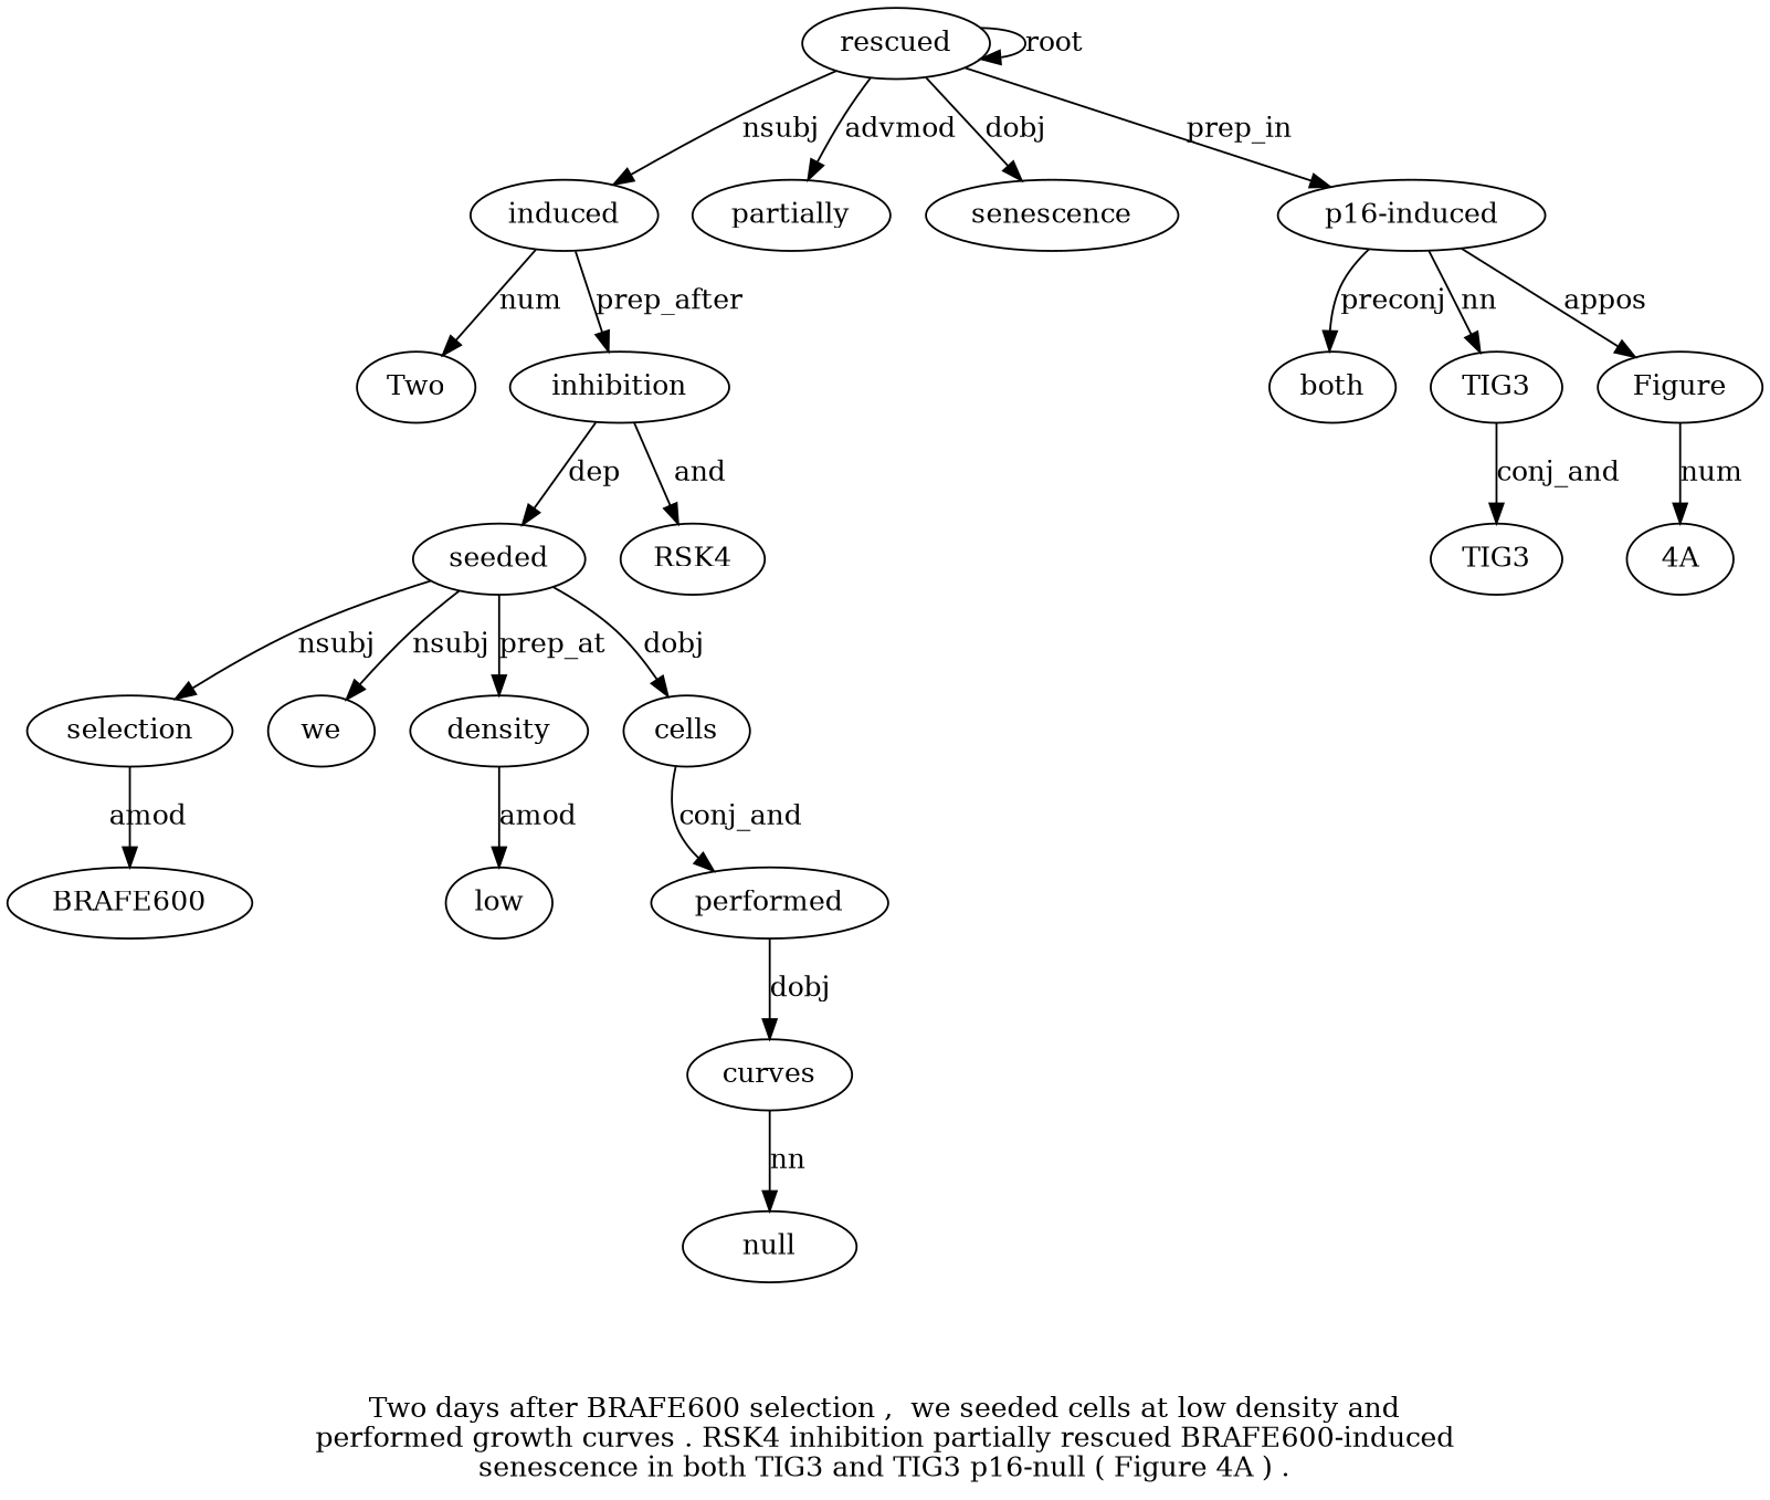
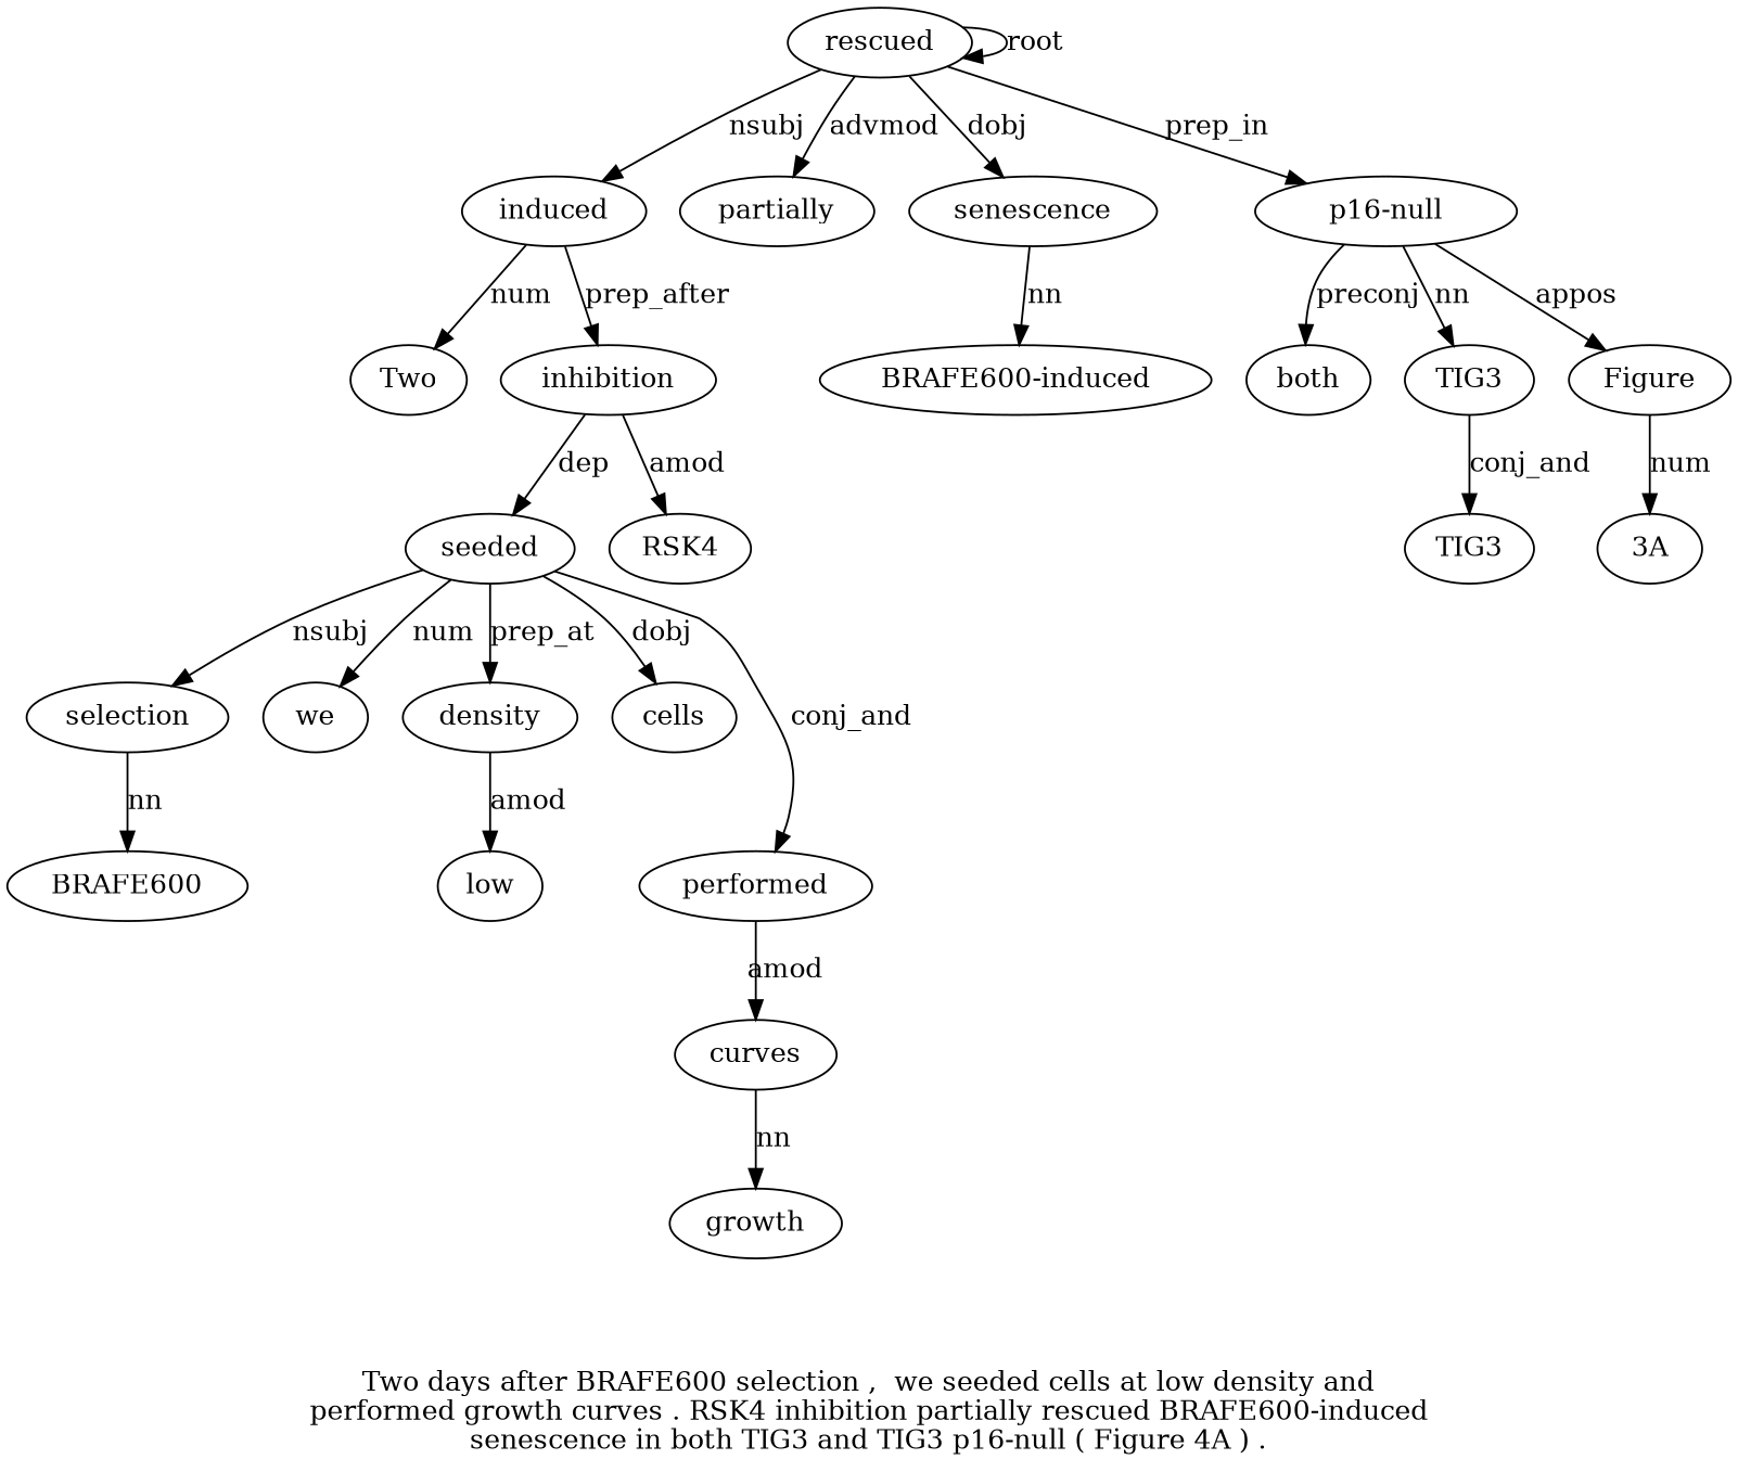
  digraph {
    label="Two days after BRAFE600 selection ,  we seeded cells at low density and\nperformed growth curves . RSK4 inhibition partially rescued BRAFE600-induced\nsenescence in both TIG3 and TIG3 p16-null ( Figure 4A ) ."
    node [fillcolor=white style=filled]
    n1 [label=induced]
    n2 [label=Two]
    n3 [label=inhibition]
    n4 [label=seeded]
    n5 [label=RSK4]
    n6 [label=rescued]
    n7 [label=partially]
    n8 [label=senescence]
-   n9 [label="p16-induced"]
+   n9 [label="p16-null"]
+   n10 [label="BRAFE600-induced"]
    n11 [label=both]
    n12 [label=TIG3]
    n13 [label=Figure]
    n14 [label=selection]
    n15 [label=BRAFE600]
    n16 [label=we]
    n17 [label=cells]
    n18 [label=density]
    n19 [label=performed]
    n20 [label=low]
    n21 [label=curves]
-   n22 [label=null]
+   n22 [label=growth]
    n23 [label=TIG3]
-   n24 [label="4A"]
+   n24 [label="3A"]
    n1 -> n2 [label=num]
    n1 -> n3 [label=prep_after]
    n3 -> n4 [label=dep]
-   n3 -> n5 [label=and]
+   n3 -> n5 [label=amod]
    n4 -> n14 [label=nsubj]
-   n4 -> n16 [label=nsubj]
+   n4 -> n16 [label=num]
    n4 -> n17 [label=dobj]
    n4 -> n18 [label=prep_at]
-   n17 -> n19 [label=conj_and]
+   n4 -> n19 [label=conj_and]
    n6 -> n1 [label=nsubj]
    n6 -> n6 [label=root]
    n6 -> n7 [label=advmod]
    n6 -> n8 [label=dobj]
    n6 -> n9 [label=prep_in]
+   n8 -> n10 [label=nn]
    n9 -> n11 [label=preconj]
    n9 -> n12 [label=nn]
    n9 -> n13 [label=appos]
    n12 -> n23 [label=conj_and]
    n13 -> n24 [label=num]
-   n14 -> n15 [label=amod]
+   n14 -> n15 [label=nn]
    n18 -> n20 [label=amod]
-   n19 -> n21 [label=dobj]
+   n19 -> n21 [label=amod]
    n21 -> n22 [label=nn]
  }
